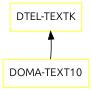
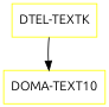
  digraph {
    fontname=Ubuntu
    node [color=yellow shape=box fontname=Ubuntu]
    "DTEL-TEXTK"
    "DOMA-TEXT10"
-   "DOMA-TEXT10" -> "DTEL-TEXTK" [fontname=Ubuntu]
+   "DTEL-TEXTK" -> "DOMA-TEXT10" [fontname=Ubuntu]
  }
